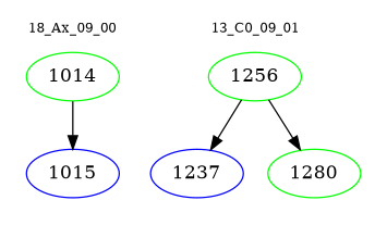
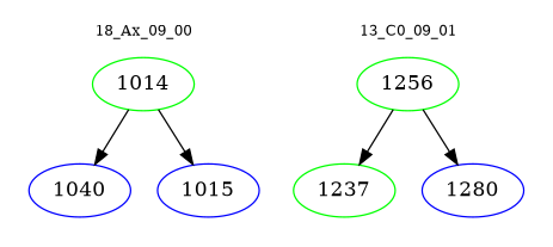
  digraph {
    node [color=green]
    edge [color=black]
    n1 [label=1014]
+   n2 [color=blue label=1040]
    n3 [color=blue label=1015]
    n4 [label=1256]
-   n5 [color=blue label=1237]
-   n6 [label=1280]
+   n5 [label=1237]
+   n6 [color=blue label=1280]
    subgraph cluster_1 {
      color=white
      fontsize=10
      label="18_Ax_09_00"
      n1
+     n2
      n3
    }
    subgraph cluster_2 {
      color=white
      fontsize=10
      label="13_C0_09_01"
      n4
      n5
      n6
    }
+   n1 -> n2
    n1 -> n3
    n4 -> n5
    n4 -> n6
  }
